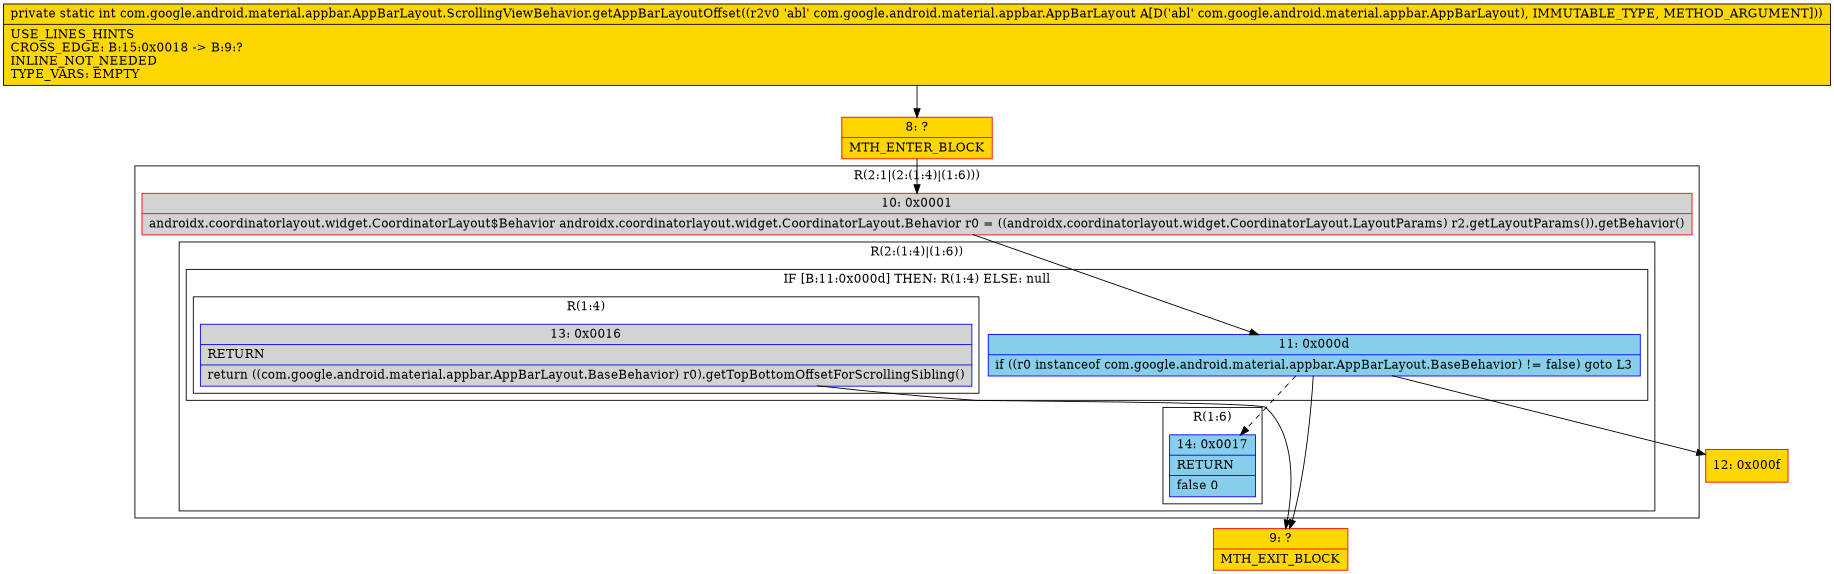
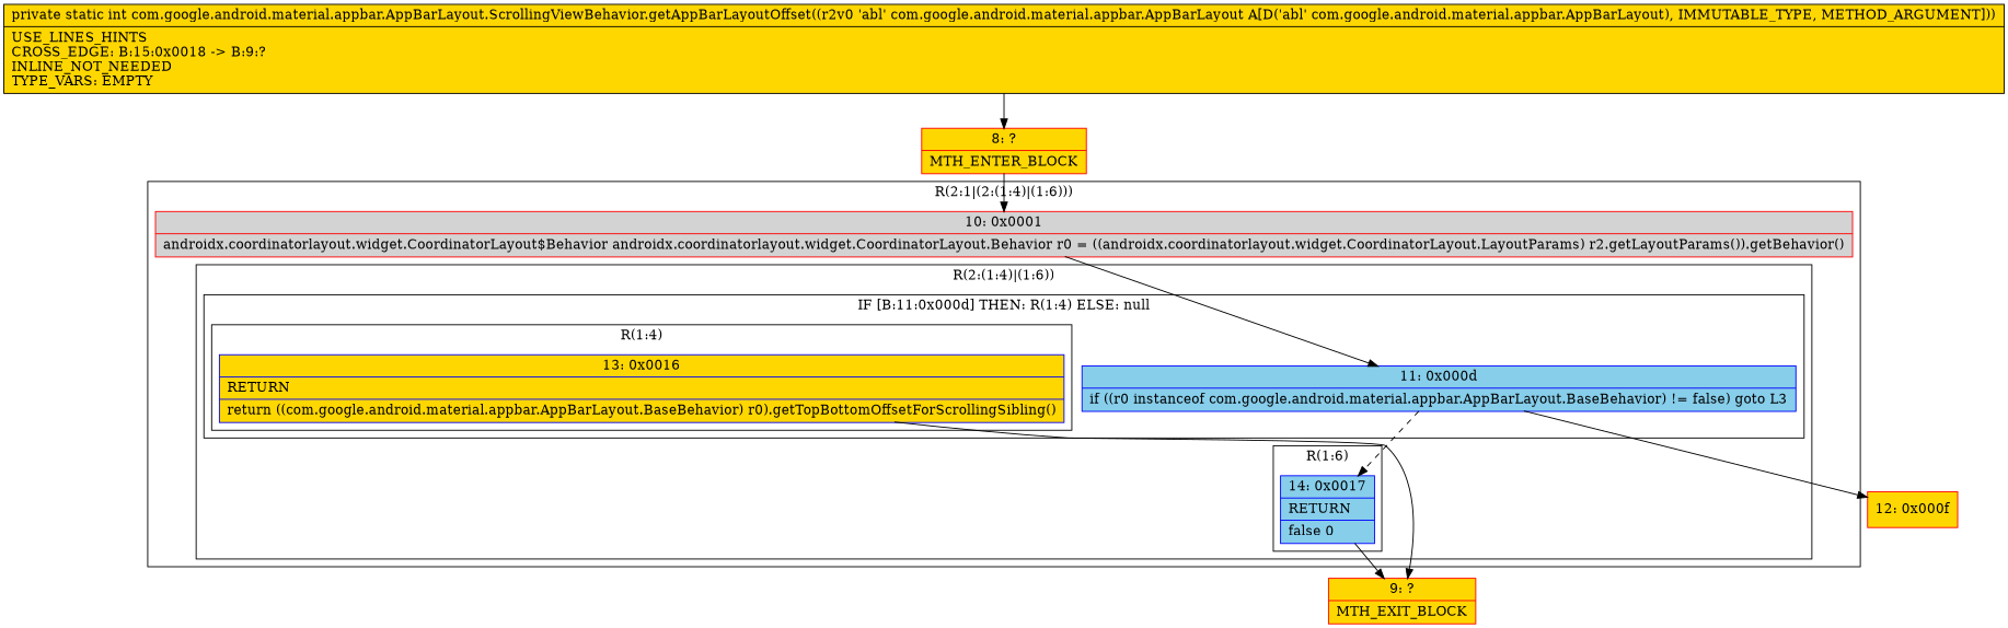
  digraph {
    node [color=red fillcolor=gold shape=record style=filled]
-   n1 [color=blue fillcolor=lightgrey label="{13\:\ 0x0016|RETURN\l|return ((com.google.android.material.appbar.AppBarLayout.BaseBehavior) r0).getTopBottomOffsetForScrollingSibling()\l}"]
+   n1 [color=blue label="{13\:\ 0x0016|RETURN\l|return ((com.google.android.material.appbar.AppBarLayout.BaseBehavior) r0).getTopBottomOffsetForScrollingSibling()\l}"]
    n2 [color=blue fillcolor=skyblue label="{11\:\ 0x000d|if ((r0 instanceof com.google.android.material.appbar.AppBarLayout.BaseBehavior) != false) goto L3\l}"]
    n3 [color=blue fillcolor=skyblue label="{14\:\ 0x0017|RETURN\l|false 0\l}"]
    n4 [fillcolor=lightgrey label="{10\:\ 0x0001|androidx.coordinatorlayout.widget.CoordinatorLayout$Behavior androidx.coordinatorlayout.widget.CoordinatorLayout.Behavior r0 = ((androidx.coordinatorlayout.widget.CoordinatorLayout.LayoutParams) r2.getLayoutParams()).getBehavior()\l}"]
    n5 [label="{9\:\ ?|MTH_EXIT_BLOCK\l}"]
    n6 [label="{12\:\ 0x000f}"]
    n7 [label="{8\:\ ?|MTH_ENTER_BLOCK\l}"]
    n8 [label="{private static int com.google.android.material.appbar.AppBarLayout.ScrollingViewBehavior.getAppBarLayoutOffset((r2v0 'abl' com.google.android.material.appbar.AppBarLayout A[D('abl' com.google.android.material.appbar.AppBarLayout), IMMUTABLE_TYPE, METHOD_ARGUMENT]))  | USE_LINES_HINTS\lCROSS_EDGE: B:15:0x0018 \-\> B:9:?\lINLINE_NOT_NEEDED\lTYPE_VARS: EMPTY\l}" color=""]
    subgraph cluster_1 {
      label="R(2:1|(2:(1:4)|(1:6)))"
      n4
      subgraph cluster_2 {
        label="R(2:(1:4)|(1:6))"
        subgraph cluster_3 {
          label="IF [B:11:0x000d] THEN: R(1:4) ELSE: null"
          n2
          subgraph cluster_4 {
            label="R(1:4)"
            n1
          }
        }
        subgraph cluster_5 {
          label="R(1:6)"
          n3
        }
      }
    }
    n1 -> n5
    n2 -> n3 [style=dashed]
    n2 -> n6
-   n2 -> n5
+   n3 -> n5
    n4 -> n2
    n7 -> n4
    n8 -> n7
  }
